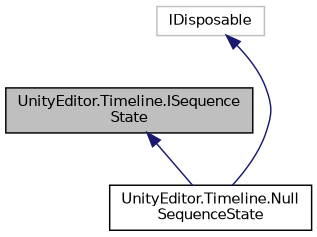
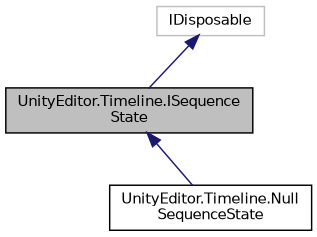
  digraph {
    node [color=black fillcolor=white fontname=Helvetica fontsize=10 shape=record style=filled]
    edge [color=midnightblue dir=back fontname=Helvetica fontsize=10 labelfontname=Helvetica labelfontsize=10 style=solid]
    n1 [fillcolor=grey75 fontcolor=black height=0.2 label="UnityEditor.Timeline.ISequence\lState" width=0.4]
    n2 [height=0.2 label="UnityEditor.Timeline.Null\lSequenceState" width=0.4]
    n3 [color=grey75 height=0.2 label=IDisposable width=0.4]
    n1 -> n2
-   n3 -> n2
+   n3 -> n1
  }
